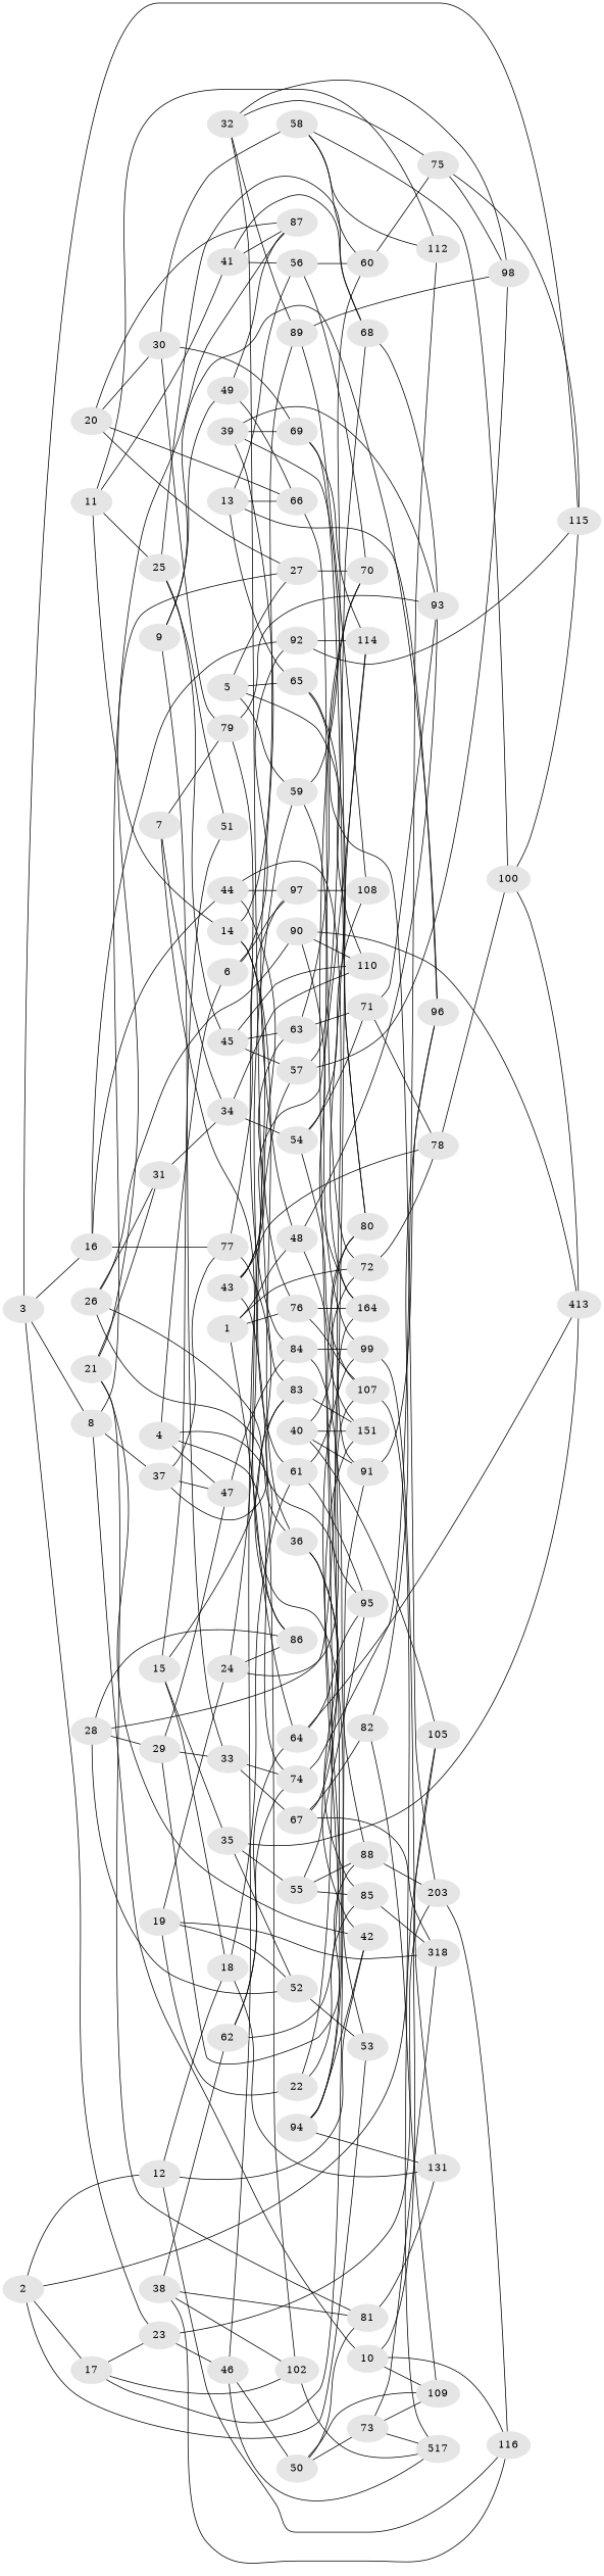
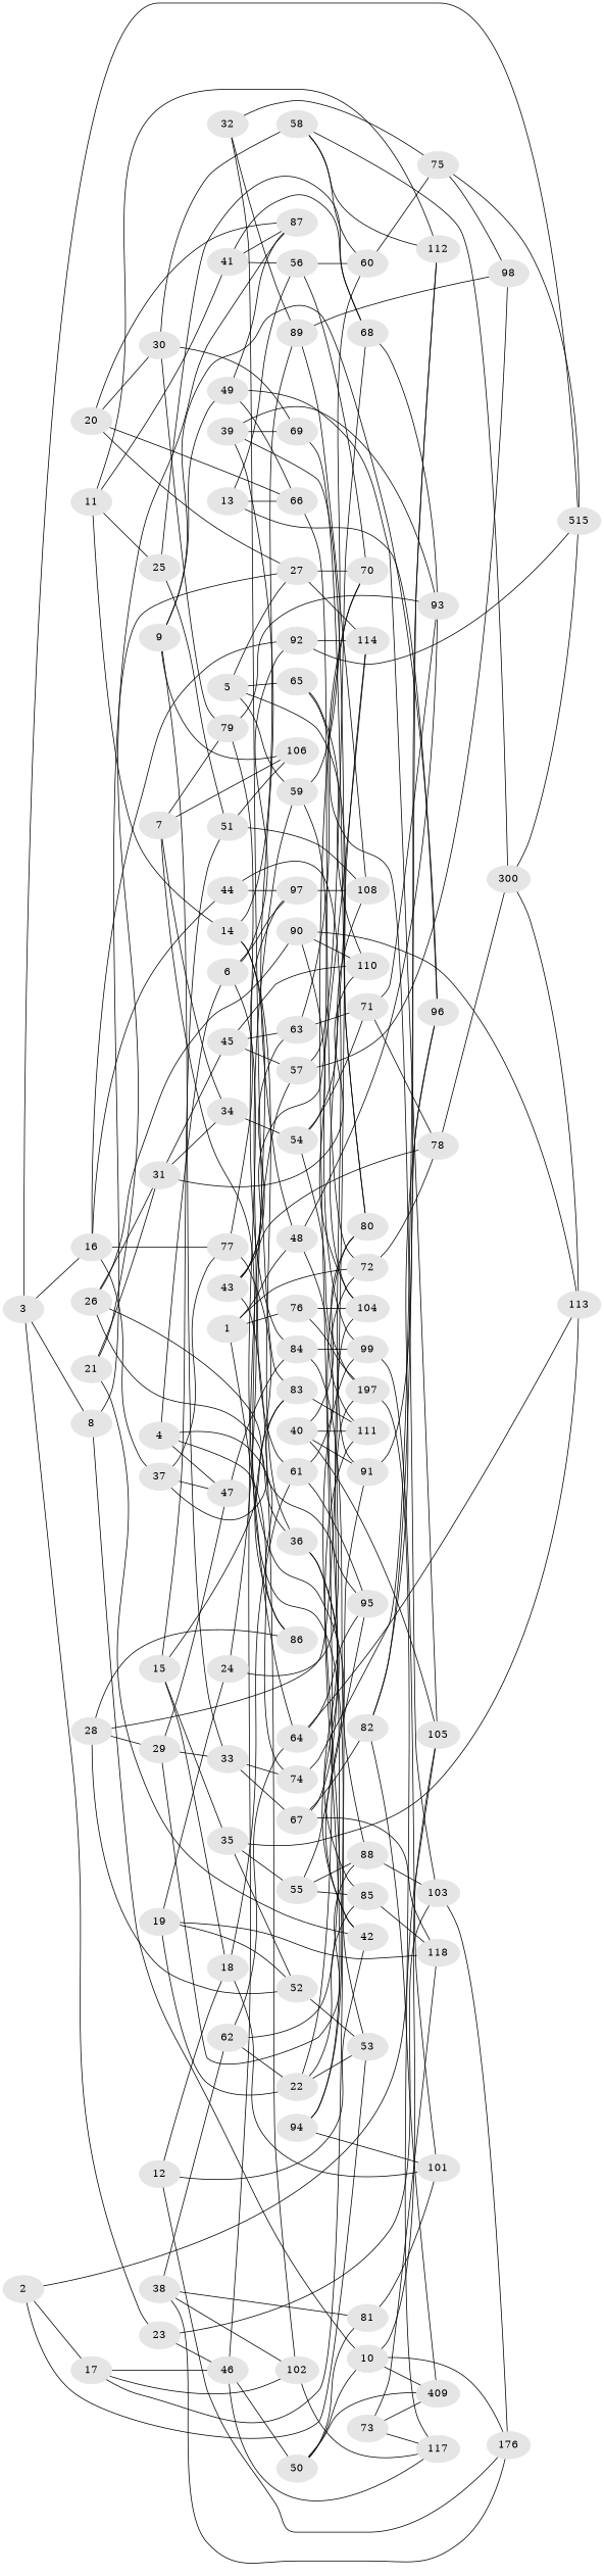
  graph {
    rankdir=LR
    node [color=gray90 style=filled]
    1
    48
    64
    72
    76
    93
-   111 [label=151]
+   111
    95
-   113 [label=413]
+   113
    78
-   104 [label=164]
-   107
+   104
+   107 [label=197]
    2
    12
    17
    53
    105
    42
-   116
+   116 [label=176]
    18
    23
    91
    102
    3
    8
    16
-   115
+   115 [label=515]
    27
    10
    37
    92
    44
    77
    46
-   103 [label=203]
+   103
    4
    6
    47
    74
    86
    97
    84
    112
    5
    59
    65
    70
    60
    99
    110
    114
    108
    7
    34
    79
+   106
    54
-   109
+   109 [label=409]
    83
    9
    33
    49
    96
    67
    66
    87
    11
    14
    25
    41
    36
    61
    89
    51
    45
    68
    56
-   101 [label=131]
+   101
    13
    85
    98
    15
    35
    52
    55
-   117 [label=517]
+   117
    19
    22
    24
-   118 [label=318]
+   118
    20
    30
    58
    69
    21
    31
    81
    57
    50
    63
    26
    90
    28
    29
    88
-   100
+   100 [label=300]
    80
    94
    32
    75
    82
    71
    38
    62
    39
    40
    43
    73
    1 -- 48
    1 -- 64
    1 -- 72
    1 -- 76
    48 -- 93
    48 -- 111
    64 -- 95
    64 -- 113
    72 -- 78
    76 -- 104
    76 -- 107
    78 -- 100
    107 -- 117
-   2 -- 12
    2 -- 17
    2 -- 53
    2 -- 105
    12 -- 42
    12 -- 116
    12 -- 18
-   17 -- 23
+   17 -- 46
    17 -- 91
    17 -- 102
    18 -- 61
    18 -- 101
    23 -- 46
    23 -- 103
    91 -- 96
    102 -- 117
    3 -- 23
    3 -- 8
    3 -- 16
    3 -- 115
    8 -- 27
    8 -- 10
-   8 -- 37
+   16 -- 37
    16 -- 92
    16 -- 44
    16 -- 77
    27 -- 70
    10 -- 105
    10 -- 116
    10 -- 109
    37 -- 77
    37 -- 47
    37 -- 83
    92 -- 115
    92 -- 114
-   44 -- 76
    44 -- 91
    44 -- 97
    77 -- 86
    77 -- 97
    46 -- 117
    46 -- 57
    46 -- 50
    103 -- 116
    4 -- 6
    4 -- 47
    4 -- 74
    4 -- 86
-   94 -- 42
+   6 -- 42
    6 -- 92
    6 -- 97
    47 -- 84
    74 -- 112
    97 -- 108
    84 -- 99
    84 -- 88
    5 -- 104
    5 -- 27
    5 -- 59
    5 -- 65
    59 -- 60
    59 -- 99
    65 -- 103
    65 -- 110
    60 -- 75
    99 -- 101
    7 -- 53
    7 -- 34
    7 -- 79
-   34 -- 110
+   7 -- 106
+   31 -- 110
    34 -- 54
    79 -- 93
    79 -- 84
    54 -- 107
    54 -- 108
    54 -- 71
    83 -- 111
+   9 -- 106
    9 -- 33
    9 -- 49
    9 -- 96
    33 -- 74
    33 -- 67
+   49 -- 105
    49 -- 66
    49 -- 87
    67 -- 118
    67 -- 80
    67 -- 82
    66 -- 72
    11 -- 112
    11 -- 14
    11 -- 25
    11 -- 41
    14 -- 36
    14 -- 61
    14 -- 89
    25 -- 51
-   25 -- 45
+   31 -- 45
    25 -- 68
    41 -- 87
    41 -- 68
    41 -- 56
    36 -- 42
    36 -- 85
    61 -- 72
    61 -- 95
    89 -- 108
    89 -- 98
+   51 -- 108
+   51 -- 106
    45 -- 110
    45 -- 57
    45 -- 63
    68 -- 93
    56 -- 70
    56 -- 60
-   13 -- 65
    13 -- 96
    13 -- 66
    13 -- 56
    85 -- 118
    15 -- 18
    15 -- 83
    15 -- 51
    15 -- 35
    35 -- 113
    35 -- 52
    35 -- 55
    52 -- 53
    55 -- 95
    55 -- 85
    55 -- 88
    19 -- 52
    19 -- 22
    19 -- 24
    19 -- 118
+   22 -- 53
    22 -- 70
    22 -- 85
    24 -- 107
-   24 -- 86
    24 -- 59
    20 -- 27
    20 -- 66
    20 -- 87
    20 -- 30
    30 -- 79
    30 -- 58
    30 -- 69
    58 -- 112
    58 -- 60
    58 -- 100
-   69 -- 114
+   27 -- 114
    69 -- 80
    21 -- 42
    21 -- 87
    21 -- 31
-   21 -- 81
    31 -- 34
    81 -- 101
    57 -- 68
    57 -- 98
    50 -- 109
    50 -- 81
-   50 -- 73
+   50 -- 10
    63 -- 70
    63 -- 71
    26 -- 95
    26 -- 36
    26 -- 31
    26 -- 90
    90 -- 113
    90 -- 104
    90 -- 110
    28 -- 86
    28 -- 114
    28 -- 52
    28 -- 29
    29 -- 47
    29 -- 33
    29 -- 88
    88 -- 103
    100 -- 113
    100 -- 115
    94 -- 111
    94 -- 99
    94 -- 101
    32 -- 83
    32 -- 89
-   32 -- 98
    32 -- 75
    75 -- 115
    75 -- 98
+   82 -- 112
    82 -- 109
    82 -- 96
    71 -- 93
    71 -- 78
    38 -- 116
    38 -- 102
    38 -- 81
    38 -- 62
    62 -- 64
    62 -- 104
-   62 -- 74
+   62 -- 22
    39 -- 48
    39 -- 93
    39 -- 69
    39 -- 80
    40 -- 111
    40 -- 105
    40 -- 91
    40 -- 80
    43 -- 78
    43 -- 102
    43 -- 114
    43 -- 63
    73 -- 109
    73 -- 117
    73 -- 118
  }
